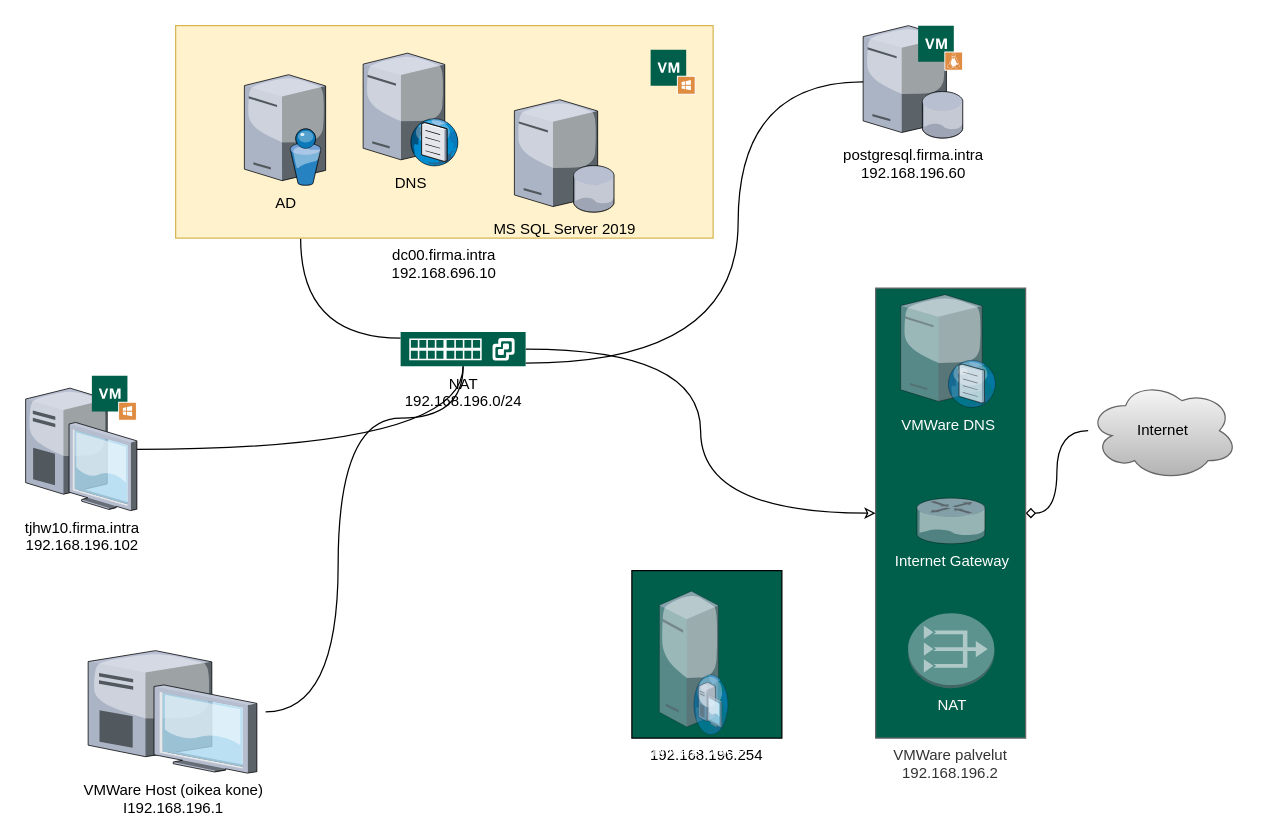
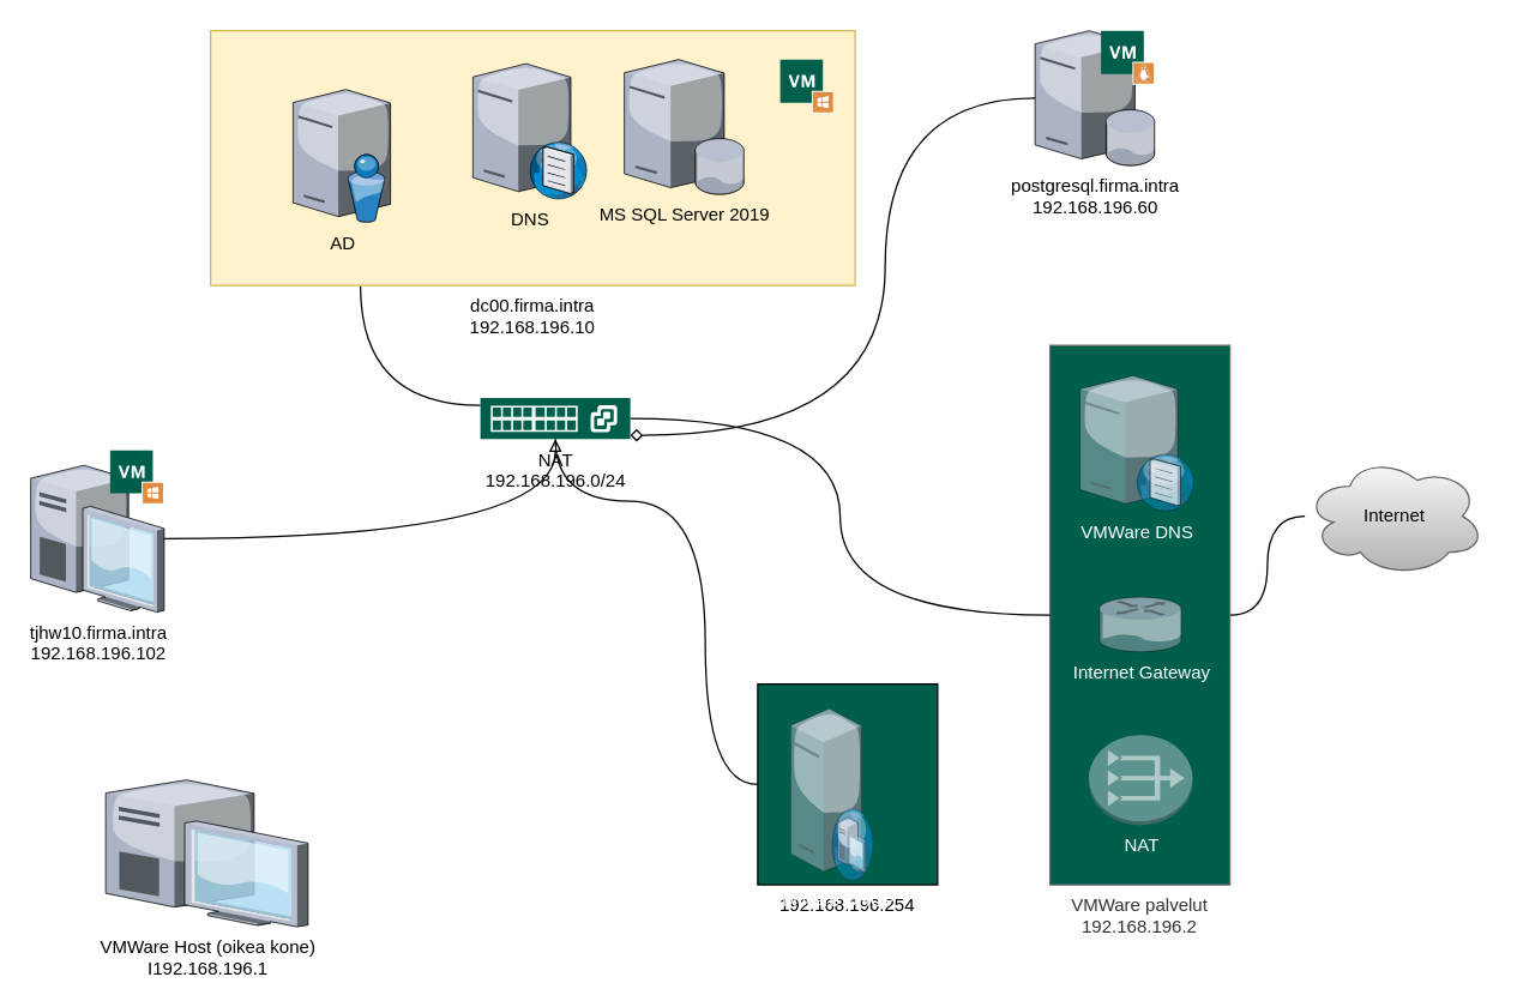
  <mxCell id="0" />
  <mxCell id="1" parent="0" />
- <mxCell id="2" style="edgeStyle=orthogonalEdgeStyle;orthogonalLoop=1;jettySize=auto;html=1;endArrow=diamond;endFill=0;curved=1;" parent="1" source="3" target="14" edge="1"><mxGeometry relative="1" as="geometry" /></mxCell>
+ <mxCell id="2" style="edgeStyle=orthogonalEdgeStyle;orthogonalLoop=1;jettySize=auto;html=1;endArrow=none;endFill=0;curved=1;" parent="1" source="3" target="14" edge="1"><mxGeometry relative="1" as="geometry" /></mxCell>
  <mxCell id="3" value="Internet" style="ellipse;shape=cloud;whiteSpace=wrap;html=1;gradientColor=#b3b3b3;fillColor=#f5f5f5;strokeColor=#666666;" parent="1" vertex="1"><mxGeometry x="870" y="304" width="120" height="80" as="geometry" /></mxCell>
- <mxCell id="4" style="edgeStyle=orthogonalEdgeStyle;orthogonalLoop=1;jettySize=auto;html=1;endArrow=none;endFill=0;curved=1;" parent="1" source="5" target="26" edge="1"><mxGeometry relative="1" as="geometry"><mxPoint x="310" y="349" as="targetPoint" /><Array as="points"><mxPoint x="270" y="569" /><mxPoint x="270" y="334" /></Array></mxGeometry></mxCell>
  <mxCell id="5" value="VMWare Host (oikea kone)&lt;br&gt;I192.168.196.1" style="verticalLabelPosition=bottom;aspect=fixed;html=1;verticalAlign=top;align=center;outlineConnect=0;shape=mxgraph.citrix.desktop;strokeWidth=22;perimeterSpacing=7;strokeColor=#d79b00;gradientColor=#ffa500;shadow=0;fillColor=none;" parent="1" vertex="1"><mxGeometry x="70" y="520" width="135" height="98" as="geometry" /></mxCell>
  <mxCell id="6" value="" style="group;" parent="1" vertex="1" connectable="0"><mxGeometry x="20" y="300" width="89" height="108" as="geometry" /></mxCell>
  <mxCell id="7" value="tjhw10.firma.intra&lt;br&gt;192.168.196.102" style="verticalLabelPosition=bottom;aspect=fixed;html=1;verticalAlign=top;strokeColor=none;align=center;outlineConnect=0;shape=mxgraph.citrix.desktop;" parent="6" vertex="1"><mxGeometry y="10" width="89" height="98" as="geometry" /></mxCell>
  <mxCell id="8" value="" style="pointerEvents=1;shadow=0;dashed=0;html=1;strokeColor=none;fillColor=#005F4B;labelPosition=center;verticalLabelPosition=bottom;verticalAlign=top;align=center;outlineConnect=0;shape=mxgraph.veeam2.windows_vm;glass=1;" parent="6" vertex="1"><mxGeometry x="53" width="36" height="36" as="geometry" /></mxCell>
  <mxCell id="9" value="" style="group;" parent="1" vertex="1" connectable="0"><mxGeometry x="690" y="20" width="80" height="90" as="geometry" /></mxCell>
  <mxCell id="10" value="" style="group;" parent="9" vertex="1" connectable="0"><mxGeometry width="80" height="90" as="geometry" /></mxCell>
  <mxCell id="11" value="postgresql.firma.intra&lt;br&gt;192.168.196.60" style="verticalLabelPosition=bottom;aspect=fixed;html=1;verticalAlign=top;strokeColor=none;align=center;outlineConnect=0;shape=mxgraph.citrix.database_server;" parent="10" vertex="1"><mxGeometry width="80" height="90" as="geometry" /></mxCell>
  <mxCell id="12" value="" style="pointerEvents=1;shadow=0;dashed=0;html=1;strokeColor=none;fillColor=#005F4B;labelPosition=center;verticalLabelPosition=bottom;verticalAlign=top;align=center;outlineConnect=0;shape=mxgraph.veeam2.linux_vm;glass=1;" parent="10" vertex="1"><mxGeometry x="44" width="36" height="36" as="geometry" /></mxCell>
  <mxCell id="13" value="" style="group;glass=0;" parent="1" vertex="1" connectable="0"><mxGeometry x="700" y="230" width="120" height="360" as="geometry" /></mxCell>
  <mxCell id="14" value="VMWare palvelut&lt;br&gt;192.168.196.2" style="whiteSpace=wrap;html=1;labelPosition=center;verticalLabelPosition=bottom;align=center;verticalAlign=top;glass=0;strokeColor=#666666;fontColor=#333333;shadow=0;fillColor=#005F4B;" parent="13" vertex="1"><mxGeometry width="120" height="360" as="geometry" /></mxCell>
  <mxCell id="15" value="Internet Gateway" style="verticalLabelPosition=bottom;aspect=fixed;html=1;verticalAlign=top;strokeColor=none;align=center;outlineConnect=0;shape=mxgraph.citrix.router;opacity=50;fontColor=#FFFFFF;" parent="13" vertex="1"><mxGeometry x="33" y="168" width="55" height="36.5" as="geometry" /></mxCell>
- <mxCell id="16" value="VMWare DNS" style="verticalLabelPosition=bottom;aspect=fixed;html=1;verticalAlign=top;strokeColor=none;align=center;outlineConnect=0;shape=mxgraph.citrix.dns_server;opacity=50;fontColor=#FFFFFF;fontStyle=0;" parent="13" vertex="1"><mxGeometry x="20" y="3" width="76.5" height="92.5" as="geometry" /></mxCell>
+ <mxCell id="16" value="VMWare DNS" style="verticalLabelPosition=bottom;aspect=fixed;html=1;verticalAlign=top;strokeColor=none;align=center;outlineConnect=0;shape=mxgraph.citrix.dns_server;opacity=50;fontColor=#FFFFFF;fontStyle=0;" parent="13" vertex="1"><mxGeometry x="20" y="18" width="76.5" height="92.5" as="geometry" /></mxCell>
  <mxCell id="17" value="NAT" style="outlineConnect=0;verticalLabelPosition=bottom;verticalAlign=top;align=center;html=1;shape=mxgraph.aws3.vpc_nat_gateway;fillColor=#bac8d3;shadow=0;strokeColor=#23445d;strokeWidth=1;opacity=50;fontColor=#FFFFFF;" parent="13" vertex="1"><mxGeometry x="26" y="260" width="69" height="60" as="geometry" /></mxCell>
  <mxCell id="18" value="" style="group;" parent="1" vertex="1" connectable="0"><mxGeometry x="505" y="456" width="120" height="134" as="geometry" /></mxCell>
  <mxCell id="19" value="192.168.196.254" style="whiteSpace=wrap;html=1;shadow=0;glass=0;strokeColor=#000000;strokeWidth=1;fillColor=#005F4B;labelPosition=center;verticalLabelPosition=bottom;align=center;verticalAlign=top;" parent="18" vertex="1"><mxGeometry width="120" height="134" as="geometry" /></mxCell>
  <mxCell id="20" value="VMWare DHCP" style="verticalLabelPosition=bottom;aspect=fixed;html=1;verticalAlign=top;strokeColor=#d79b00;align=center;outlineConnect=0;shape=mxgraph.citrix.dhcp_server;gradientColor=#ffa500;fillColor=#ffcd28;opacity=50;fontColor=#FFFFFF;" parent="18" vertex="1"><mxGeometry x="22" y="16.456" width="55" height="115" as="geometry" /></mxCell>
- <mxCell id="21" style="edgeStyle=orthogonalEdgeStyle;orthogonalLoop=1;jettySize=auto;html=1;endArrow=none;endFill=0;curved=1;" parent="1" source="7" target="26" edge="1"><mxGeometry relative="1" as="geometry"><mxPoint x="310" y="334" as="targetPoint" /></mxGeometry></mxCell>
- <mxCell id="23" style="edgeStyle=orthogonalEdgeStyle;orthogonalLoop=1;jettySize=auto;html=1;endArrow=none;endFill=0;curved=1;" parent="1" source="11" target="26" edge="1"><mxGeometry relative="1" as="geometry"><mxPoint x="430" y="319" as="targetPoint" /><Array as="points"><mxPoint x="590" y="65" /><mxPoint x="590" y="290" /><mxPoint x="370" y="290" /></Array></mxGeometry></mxCell>
- <mxCell id="24" style="edgeStyle=orthogonalEdgeStyle;orthogonalLoop=1;jettySize=auto;html=1;endArrow=classic;endFill=0;curved=1;" parent="1" source="26" target="14" edge="1"><mxGeometry relative="1" as="geometry"><mxPoint x="430" y="334" as="sourcePoint" /></mxGeometry></mxCell>
+ <mxCell id="21" style="edgeStyle=orthogonalEdgeStyle;orthogonalLoop=1;jettySize=auto;html=1;endArrow=block;endFill=0;curved=1;" parent="1" source="7" target="26" edge="1"><mxGeometry relative="1" as="geometry"><mxPoint x="310" y="334" as="targetPoint" /></mxGeometry></mxCell>
+ <mxCell id="22" style="edgeStyle=orthogonalEdgeStyle;orthogonalLoop=1;jettySize=auto;html=1;endArrow=none;endFill=0;curved=1;" parent="1" source="19" target="26" edge="1"><mxGeometry relative="1" as="geometry"><mxPoint x="430" y="349" as="targetPoint" /><Array as="points"><mxPoint x="470" y="523" /><mxPoint x="470" y="334" /></Array></mxGeometry></mxCell>
+ <mxCell id="23" style="edgeStyle=orthogonalEdgeStyle;orthogonalLoop=1;jettySize=auto;html=1;endArrow=diamond;endFill=0;curved=1;" parent="1" source="11" target="26" edge="1"><mxGeometry relative="1" as="geometry"><mxPoint x="430" y="319" as="targetPoint" /><Array as="points"><mxPoint x="590" y="65" /><mxPoint x="590" y="290" /><mxPoint x="370" y="290" /></Array></mxGeometry></mxCell>
+ <mxCell id="24" style="edgeStyle=orthogonalEdgeStyle;orthogonalLoop=1;jettySize=auto;html=1;endArrow=none;endFill=0;curved=1;" parent="1" source="26" target="14" edge="1"><mxGeometry relative="1" as="geometry"><mxPoint x="430" y="334" as="sourcePoint" /></mxGeometry></mxCell>
  <mxCell id="25" style="edgeStyle=orthogonalEdgeStyle;orthogonalLoop=1;jettySize=auto;html=1;endArrow=none;endFill=0;curved=1;" parent="1" source="26" edge="1"><mxGeometry relative="1" as="geometry"><mxPoint x="240" y="190" as="targetPoint" /><Array as="points"><mxPoint x="370" y="270" /><mxPoint x="240" y="270" /><mxPoint x="240" y="190" /></Array></mxGeometry></mxCell>
  <mxCell id="26" value="NAT&lt;br&gt;192.168.196.0/24" style="pointerEvents=1;shadow=0;dashed=0;html=1;strokeColor=none;fillColor=#005F4B;labelPosition=center;verticalLabelPosition=bottom;verticalAlign=top;align=center;outlineConnect=0;shape=mxgraph.veeam2.vmware_vswitch;fontColor=#000000;aspect=fixed;" parent="1" vertex="1"><mxGeometry x="320" y="265" width="100" height="27.5" as="geometry" /></mxCell>
- <mxCell id="27" value="dc00.firma.intra&#10;192.168.696.10" style="group;fillColor=#fff2cc;strokeColor=#d6b656;container=0;labelPosition=center;verticalLabelPosition=bottom;align=center;verticalAlign=top;" parent="1" vertex="1" connectable="0"><mxGeometry x="140" y="20" width="430" height="170" as="geometry" /></mxCell>
- <mxCell id="28" value="MS SQL Server 2019" style="verticalLabelPosition=bottom;aspect=fixed;html=1;verticalAlign=top;strokeColor=none;align=center;outlineConnect=0;shape=mxgraph.citrix.database_server;" parent="1" vertex="1"><mxGeometry x="411" y="79.25" width="80" height="90" as="geometry" /></mxCell>
+ <mxCell id="27" value="dc00.firma.intra&#10;192.168.196.10" style="group;fillColor=#fff2cc;strokeColor=#d6b656;container=0;labelPosition=center;verticalLabelPosition=bottom;align=center;verticalAlign=top;" parent="1" vertex="1" connectable="0"><mxGeometry x="140" y="20" width="430" height="170" as="geometry" /></mxCell>
+ <mxCell id="28" value="MS SQL Server 2019" style="verticalLabelPosition=bottom;aspect=fixed;html=1;verticalAlign=top;strokeColor=none;align=center;outlineConnect=0;shape=mxgraph.citrix.database_server;" parent="1" vertex="1"><mxGeometry x="416" y="39.25" width="80" height="90" as="geometry" /></mxCell>
  <mxCell id="29" value="AD" style="verticalLabelPosition=bottom;aspect=fixed;html=1;verticalAlign=top;strokeColor=none;align=center;outlineConnect=0;shape=mxgraph.citrix.directory_server;" parent="1" vertex="1"><mxGeometry x="195" y="59.25" width="65" height="88.5" as="geometry" /></mxCell>
- <mxCell id="30" value="DNS" style="verticalLabelPosition=bottom;aspect=fixed;html=1;verticalAlign=top;strokeColor=none;align=center;outlineConnect=0;shape=mxgraph.citrix.dns_server;" parent="1" vertex="1"><mxGeometry x="290" y="39.75" width="76.5" height="92.5" as="geometry" /></mxCell>
+ <mxCell id="30" value="DNS" style="verticalLabelPosition=bottom;aspect=fixed;html=1;verticalAlign=top;strokeColor=none;align=center;outlineConnect=0;shape=mxgraph.citrix.dns_server;" parent="1" vertex="1"><mxGeometry x="315" y="39.75" width="76.5" height="92.5" as="geometry" /></mxCell>
  <mxCell id="31" value="" style="pointerEvents=1;shadow=0;dashed=0;html=1;strokeColor=none;fillColor=#005F4B;labelPosition=center;verticalLabelPosition=bottom;verticalAlign=top;align=center;outlineConnect=0;shape=mxgraph.veeam2.windows_vm;glass=1;" parent="1" vertex="1"><mxGeometry x="520" y="39.25" width="36" height="36" as="geometry" /></mxCell>
